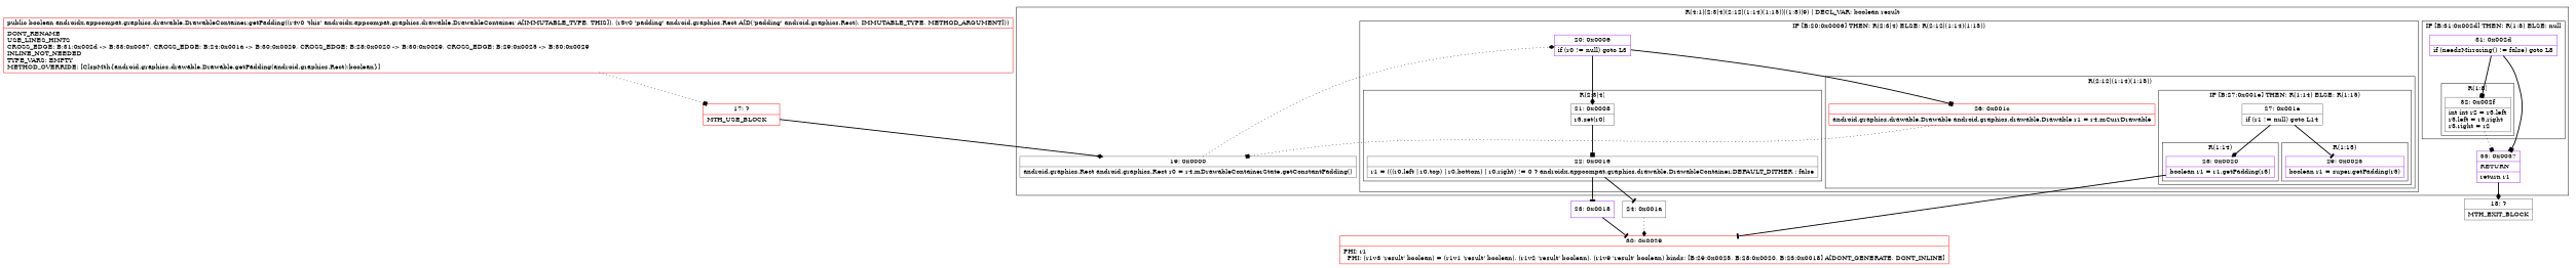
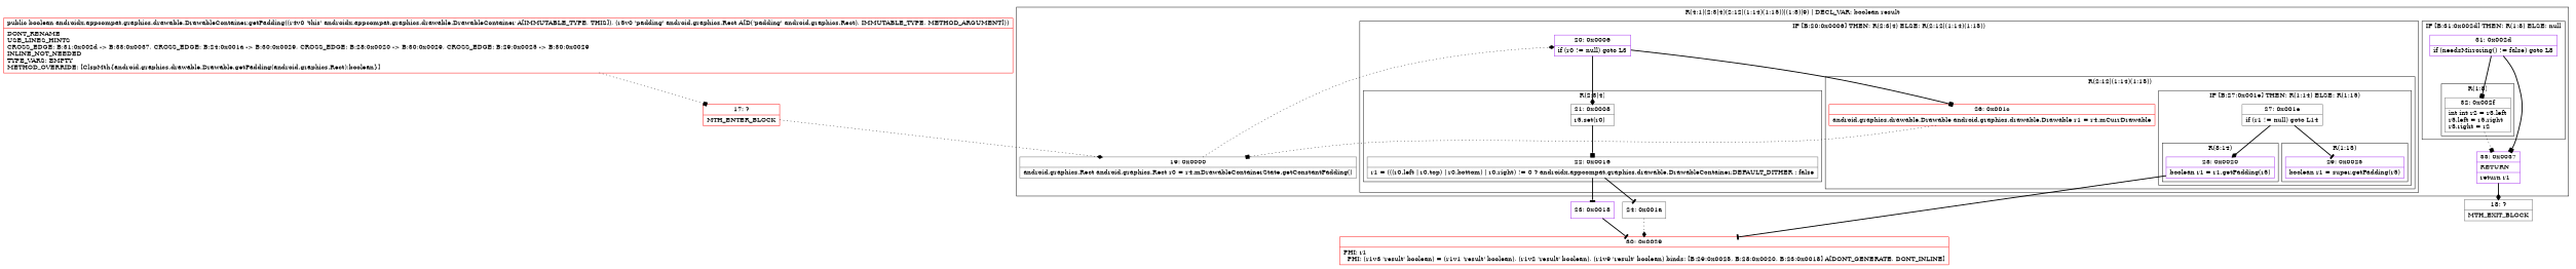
  digraph {
    node [color=gray40 shape=record]
    edge [arrowhead=box style=bold]
    n1 [label="{21\:\ 0x0008|r5.set(r0)\l}"]
    n2 [label="{22\:\ 0x0016|r1 = (((r0.left \| r0.top) \| r0.bottom) \| r0.right) != 0 ? androidx.appcompat.graphics.drawable.DrawableContainer.DEFAULT_DITHER : false\l}"]
    n3 [color=purple label="{28\:\ 0x0020|boolean r1 = r1.getPadding(r5)\l}"]
    n4 [color=purple label="{29\:\ 0x0025|boolean r1 = super.getPadding(r5)\l}"]
    n5 [label="{27\:\ 0x001e|if (r1 != null) goto L14\l}"]
    n6 [color=red label="{26\:\ 0x001c|android.graphics.drawable.Drawable android.graphics.drawable.Drawable r1 = r4.mCurrDrawable\l}"]
    n7 [color=purple label="{20\:\ 0x0006|if (r0 != null) goto L3\l}"]
    n8 [label="{32\:\ 0x002f|int int r2 = r5.left\lr5.left = r5.right\lr5.right = r2\l}"]
    n9 [color=purple label="{31\:\ 0x002d|if (needsMirroring() != false) goto L8\l}"]
    n10 [label="{19\:\ 0x0000|android.graphics.Rect android.graphics.Rect r0 = r4.mDrawableContainerState.getConstantPadding()\l}"]
    n11 [color=purple label="{33\:\ 0x0037|RETURN\l|return r1\l}"]
    n12 [color=purple label="{23\:\ 0x0018}"]
    n13 [label="{24\:\ 0x001a}"]
    n14 [color=red label="{30\:\ 0x0029|PHI: r1 \l  PHI: (r1v3 'result' boolean) = (r1v1 'result' boolean), (r1v2 'result' boolean), (r1v9 'result' boolean) binds: [B:29:0x0025, B:28:0x0020, B:23:0x0018] A[DONT_GENERATE, DONT_INLINE]\l}"]
    n15 [label="{18\:\ ?|MTH_EXIT_BLOCK\l}"]
-   n16 [color=red label="{17\:\ ?|MTH_USE_BLOCK\l}"]
+   n16 [color=red label="{17\:\ ?|MTH_ENTER_BLOCK\l}"]
    n17 [color=red label="{public boolean androidx.appcompat.graphics.drawable.DrawableContainer.getPadding((r4v0 'this' androidx.appcompat.graphics.drawable.DrawableContainer A[IMMUTABLE_TYPE, THIS]), (r5v0 'padding' android.graphics.Rect A[D('padding' android.graphics.Rect), IMMUTABLE_TYPE, METHOD_ARGUMENT]))  | DONT_RENAME\lUSE_LINES_HINTS\lCROSS_EDGE: B:31:0x002d \-\> B:33:0x0037, CROSS_EDGE: B:24:0x001a \-\> B:30:0x0029, CROSS_EDGE: B:28:0x0020 \-\> B:30:0x0029, CROSS_EDGE: B:29:0x0025 \-\> B:30:0x0029\lINLINE_NOT_NEEDED\lTYPE_VARS: EMPTY\lMETHOD_OVERRIDE: [ClspMth\{android.graphics.drawable.Drawable.getPadding(android.graphics.Rect):boolean\}]\l}"]
    subgraph cluster_1 {
      label="R(4:1|(2:3|4)(2:12|(1:14)(1:15))|(1:8)|9) | DECL_VAR: boolean result\l"
      n10
      n11
      subgraph cluster_2 {
        label="IF [B:20:0x0006] THEN: R(2:3|4) ELSE: R(2:12|(1:14)(1:15))"
        n7
        subgraph cluster_3 {
          label="R(2:3|4)"
          n1
          n2
        }
        subgraph cluster_4 {
          label="R(2:12|(1:14)(1:15))"
          n6
          subgraph cluster_5 {
            label="IF [B:27:0x001e] THEN: R(1:14) ELSE: R(1:15)"
            n5
            subgraph cluster_6 {
-             label="R(1:14)"
+             label="R(8:14)"
              n3
            }
            subgraph cluster_7 {
              label="R(1:15)"
              n4
            }
          }
        }
      }
      subgraph cluster_8 {
        label="IF [B:31:0x002d] THEN: R(1:8) ELSE: null"
        n9
        subgraph cluster_9 {
          label="R(1:8)"
          n8
        }
      }
    }
    n1 -> n2
    n2 -> n12 [arrowhead=tee]
    n2 -> n13 [arrowhead=tee]
    n3 -> n14 [arrowhead=tee]
    n5 -> n3 [arrowhead=diamond]
    n5 -> n4 [arrowhead=tee]
    n6 -> n10 [style=dotted]
    n7 -> n1 [arrowhead=diamond]
    n7 -> n6
    n8 -> n11 [style=dotted]
    n9 -> n8
    n9 -> n11
    n10 -> n7 [arrowhead=diamond style=dotted]
    n11 -> n15 [arrowhead=diamond]
    n12 -> n14 [arrowhead=tee]
    n13 -> n14 [arrowhead=diamond style=dotted]
-   n16 -> n10 [arrowhead=diamond]
+   n16 -> n10 [arrowhead=diamond style=dotted]
    n17 -> n16 [style=dotted]
  }
